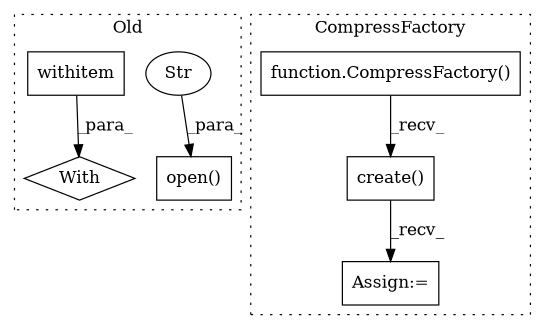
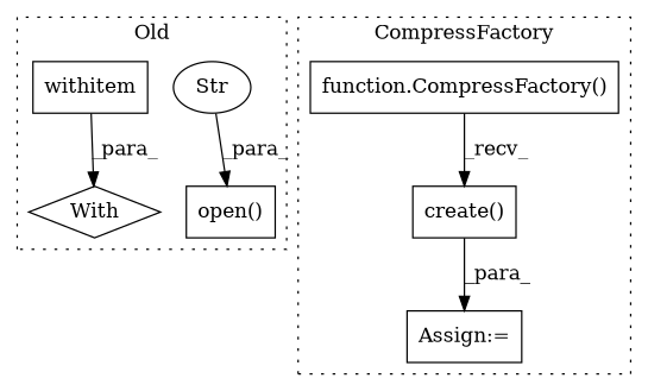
  digraph {
    node [a=75 l=3 s=5707 shape=box]
    n1 [a=39 l="5,41" label=With s="5683,5695" shape=diamond]
    n2 [l="13,1" label="open()" s="5688,5710"]
    n3 [a=66 label=Str shape=ellipse]
    n4 [a=49 l=7 label=withitem s=5688]
    n5 [l="25,1" label="create()" s="5710,5740"]
    n6 [l=17 label="function.CompressFactory()" s=5710]
    n7 [a=68 label="Assign:="]
    subgraph cluster_1 {
      label=Old
      style=dotted
      n1
      n2
      n3
      n4
    }
    subgraph cluster_2 {
      label=CompressFactory
      style=dotted
      n5
      n6
      n7
    }
    n3 -> n2 [label=_para_]
    n4 -> n1 [label=_para_]
-   n5 -> n7 [label=_recv_]
+   n5 -> n7 [label=_para_]
    n6 -> n5 [label=_recv_]
  }
